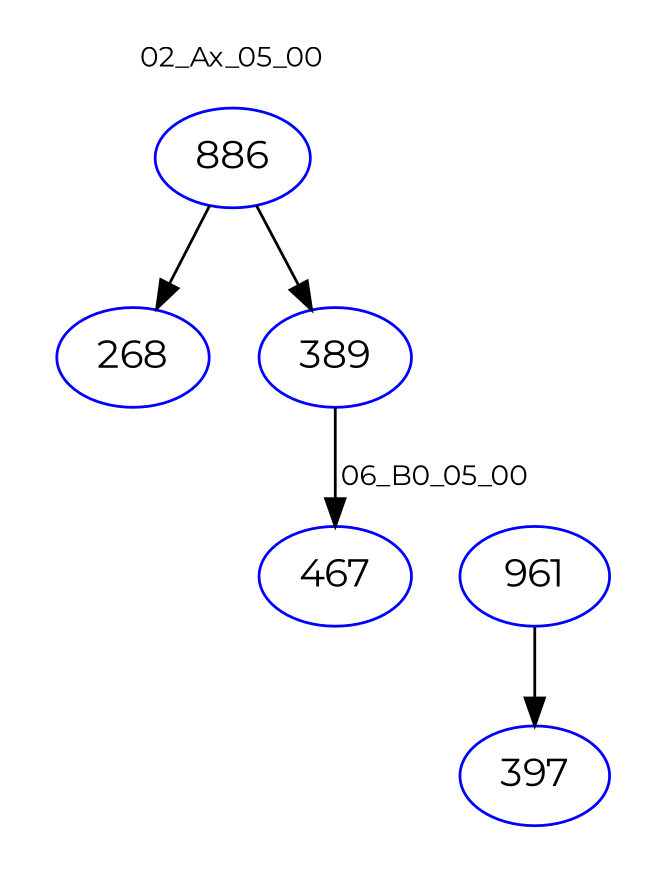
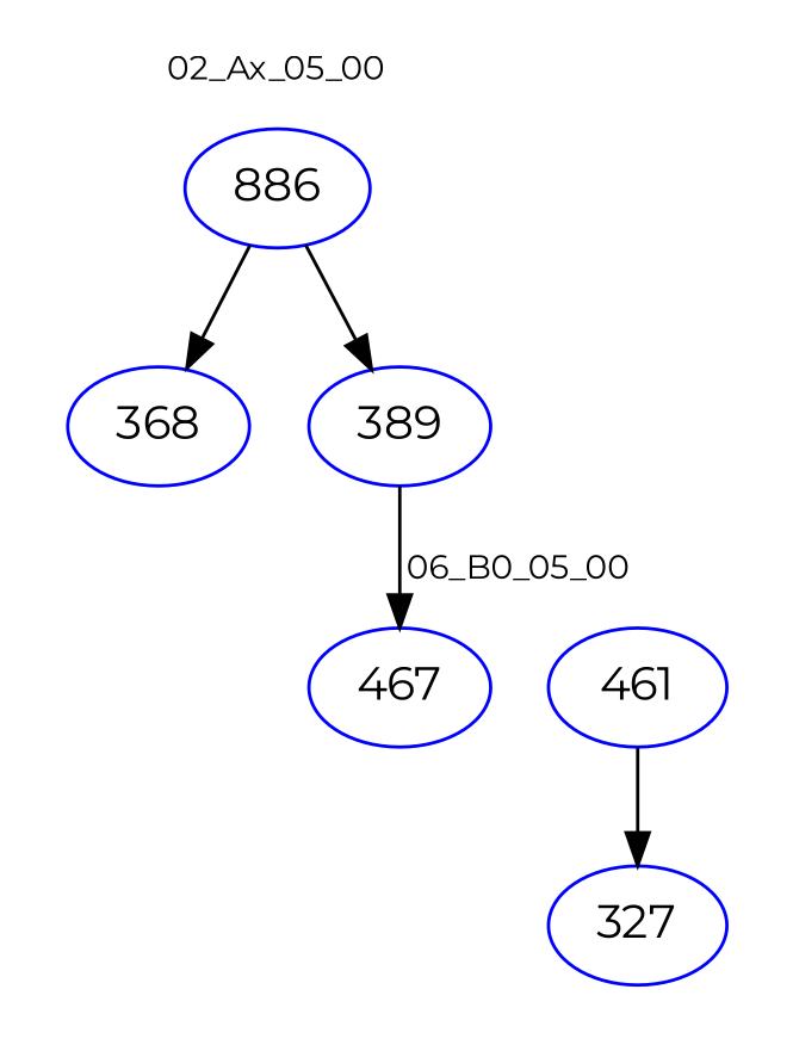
  digraph {
    fontname=Montserrat
    node [color=blue fontname=Montserrat]
    edge [color=black fontname=Montserrat]
    n1 [label=886]
-   n2 [label=268]
+   n2 [label=368]
    n3 [label=389]
-   n4 [label=961]
-   n5 [label=397]
+   n4 [label=461]
+   n5 [label=327]
    n6 [label=467]
    subgraph cluster_1 {
      color=white
      fontsize=10
      label="02_Ax_05_00"
      n1
      n2
      n3
    }
    subgraph cluster_2 {
      color=white
      fontsize=10
      label="06_B0_05_00"
      n4
      n5
      n6
    }
    n1 -> n2
    n1 -> n3
    n3 -> n6
    n4 -> n5
  }
